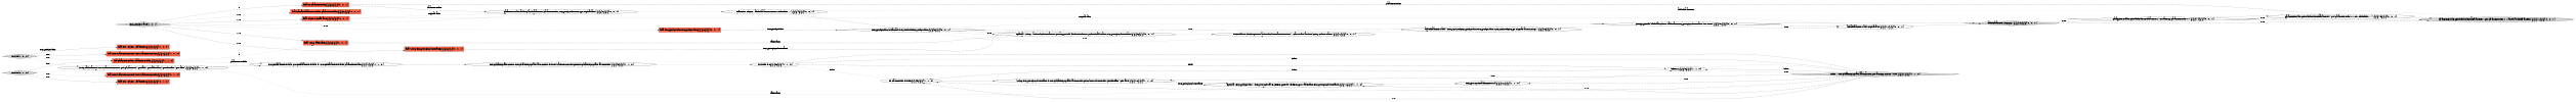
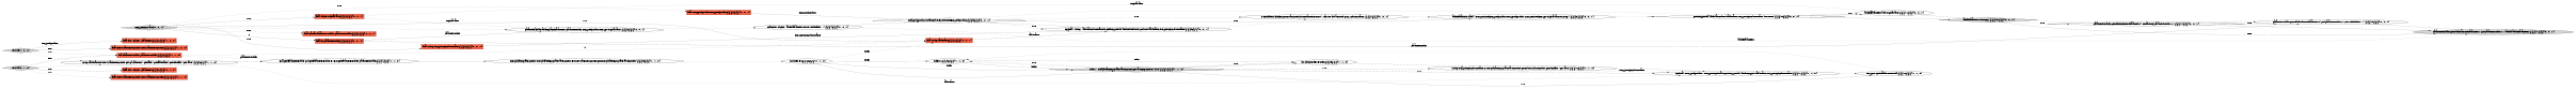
  digraph {
    rankdir=LR
    node [fillcolor=white shape=ellipse style=filled]
    edge [style=dashed]
    n1 [label="getEncryptRule().findPlainColumn(tableName,encryptLogicColumnName).isPresent()@@@10@@@['0', '0', '1']" shape=diamond]
    n2 [label="addedParameters.add(originalValue)@@@11@@@['0', '0', '1']"]
    n3 [fillcolor=lightgray label="!addedParameters.isEmpty()@@@13@@@['0', '0', '1']" shape=diamond]
    n4 [fillcolor=lightgray label="parameterBuilder.getAddedIndexAndParameters().get(parameterIndex + 1).addAll(addedParameters)@@@17@@@['0', '0', '1']"]
    n5 [label="!parameterBuilder.getAddedIndexAndParameters().containsKey(parameterIndex + 1)@@@14@@@['0', '0', '1']" shape=diamond]
    n6 [label="encryptAlgorithm instanceof QueryAssistedEncryptAlgorithm@@@5@@@['0', '0', '1']" shape=diamond]
    n7 [label="Preconditions.checkArgument(assistedColumnName.isPresent(),\"Can not find assisted query Column Name\")@@@7@@@['0', '0', '1']"]
    n8 [label="addedParameters.add(((QueryAssistedEncryptAlgorithm)encryptAlgorithm).queryAssistedEncrypt(originalValue.toString()))@@@8@@@['0', '0', '1']"]
    n9 [label="Optional<String> assistedColumnName = getEncryptRule().findAssistedQueryColumn(tableName,encryptLogicColumnName)@@@6@@@['0', '0', '1']"]
    n10 [fillcolor=lightgray label="encryptInsertValue['0', '0', '1']" shape=diamond]
    n11 [fillcolor=tomato label="final Object originalValue@@@2@@@['0', '0', '1']" shape=box]
    n12 [fillcolor=tomato label="final int parameterIndex@@@2@@@['0', '0', '1']" shape=box]
    n13 [fillcolor=tomato label="final String tableName@@@2@@@['0', '0', '1']" shape=box]
    n14 [label="parameterBuilder.addReplacedParameters(parameterIndex,encryptAlgorithm.encrypt(originalValue))@@@3@@@['0', '0', '1']"]
    n15 [fillcolor=tomato label="final StandardParameterBuilder parameterBuilder@@@2@@@['0', '0', '1']" shape=box]
    n16 [fillcolor=tomato label="final String encryptLogicColumnName@@@2@@@['0', '0', '1']" shape=box]
    n17 [fillcolor=tomato label="final EncryptAlgorithm encryptAlgorithm@@@2@@@['0', '0', '1']" shape=box]
    n18 [label="parameterBuilder.getAddedIndexAndParameters().put(parameterIndex + 1,new LinkedList<>())@@@15@@@['0', '0', '1']"]
    n19 [label="Collection<Object> addedParameters = new LinkedList<>()@@@4@@@['0', '0', '1']"]
    n20 [label="int columnIndex = index@@@9@@@['1', '1', '0']"]
    n21 [label="String encryptLogicColumnName = onDuplicateKeyUpdateValueContext.getColumn(columnIndex).getIdentifier().getValue()@@@10@@@['1', '1', '0']"]
    n22 [label="Optional<EncryptAlgorithm> encryptorOptional = getEncryptRule().findEncryptor(tableName,encryptLogicColumnName)@@@11@@@['1', '1', '0']"]
    n23 [fillcolor=tomato label="final ParameterBuilder parameterBuilder@@@2@@@['1', '1', '0']" shape=box]
    n24 [label="GroupedParameterBuilder groupedParameterBuilder = (GroupedParameterBuilder)parameterBuilder@@@4@@@['1', '1', '0']"]
    n25 [label="OnDuplicateUpdateContext onDuplicateKeyUpdateValueContext = insertStatementContext.getOnDuplicateKeyUpdateValueContext()@@@5@@@['1', '1', '0']"]
    n26 [label="index++@@@8@@@['1', '1', '0']"]
    n27 [fillcolor=lightgray label="index < onDuplicateKeyUpdateValueContext.getValueExpressions().size()@@@7@@@['1', '1', '0']" shape=diamond]
    n28 [label="encryptorOptional.ifPresent(null)@@@12@@@['1', '1', '0']"]
    n29 [fillcolor=tomato label="final List<Object> parameters@@@2@@@['1', '0', '0']" shape=box]
    n30 [label="String tableName = insertStatementContext.getSqlStatement().getTable().getTableName().getIdentifier().getValue()@@@3@@@['1', '1', '0']"]
    n31 [fillcolor=lightgray label="rewrite['1', '0', '0']" shape=diamond]
    n32 [fillcolor=tomato label="final InsertStatementContext insertStatementContext@@@2@@@['1', '0', '0']" shape=box]
    n33 [label="int index = 0@@@6@@@['1', '1', '0']"]
    n34 [fillcolor=lightgray label="rewrite['0', '1', '0']" shape=diamond]
    n35 [fillcolor=tomato label="final InsertStatementContext insertStatementContext@@@2@@@['0', '1', '0']" shape=box]
    n36 [fillcolor=tomato label="final List<Object> parameters@@@2@@@['0', '1', '0']" shape=box]
    n1 -> n2
    n1 -> n2 [label=true]
    n1 -> n3
    n2 -> n3
    n3 -> n4 [label=true]
    n3 -> n5 [label=true style=dotted]
    n3 -> n5 [style=dotted]
    n5 -> n4
    n5 -> n18
    n5 -> n18 [label=true]
    n6 -> n1 [style=dotted]
    n6 -> n7 [label=true style=dotted]
    n6 -> n8 [label=true]
    n6 -> n9
    n6 -> n9 [label=true style=dotted]
    n7 -> n8 [style=dotted]
    n8 -> n1 [style=dotted]
    n9 -> n7 [style=dotted]
    n10 -> n11 [label=true]
    n10 -> n12 [label=0]
    n10 -> n13 [label=true]
    n10 -> n14 [style=dotted]
    n10 -> n15 [label=true style=dotted]
    n10 -> n16 [label=true]
    n10 -> n17 [label=true style=dotted]
    n11 -> n2 [label=originalValue style=dotted]
    n11 -> n14 [label=originalValue style=dotted]
    n12 -> n14 [label=parameterIndex]
    n12 -> n18 [label=parameterIndex]
    n13 -> n9 [label=tableName]
    n14 -> n19 [style=dotted]
    n16 -> n9 [label=encryptLogicColumnName]
    n17 -> n6 [label=encryptAlgorithm]
    n18 -> n4
    n19 -> n4 [label=addedParameters style=dotted]
    n19 -> n6
    n20 -> n21
    n21 -> n22 [label=encryptLogicColumnName style=dotted]
    n21 -> n22
    n22 -> n28 [style=dotted]
    n23 -> n13 [label=0 style=dotted]
    n23 -> n24 [label=parameterBuilder style=dotted]
    n24 -> n25
    n25 -> n33 [style=dotted]
    n26 -> n20 [label=index]
    n26 -> n27 [style=dotted]
    n26 -> n27 [label=index]
    n27 -> n20
    n27 -> n20 [label=true]
    n27 -> n21 [label=true]
    n27 -> n22 [label=true]
    n27 -> n26 [label=true style=dotted]
    n27 -> n28 [label=true]
    n28 -> n26 [style=dotted]
    n30 -> n22 [label=tableName style=dotted]
    n30 -> n24
    n31 -> n23 [label=true style=dotted]
    n31 -> n29 [label=encryptAlgorithm]
    n31 -> n30 [style=dotted]
    n31 -> n32 [label=true]
-   n33 -> n20 [label=index style=dotted]
+   n33 -> n13 [label=index style=dotted]
    n33 -> n26 [label=index]
    n33 -> n27
    n33 -> n27 [label=index]
    n34 -> n23 [label=true]
    n34 -> n30 [style=dotted]
    n34 -> n35 [label=true style=dotted]
    n34 -> n36 [label=true]
  }
